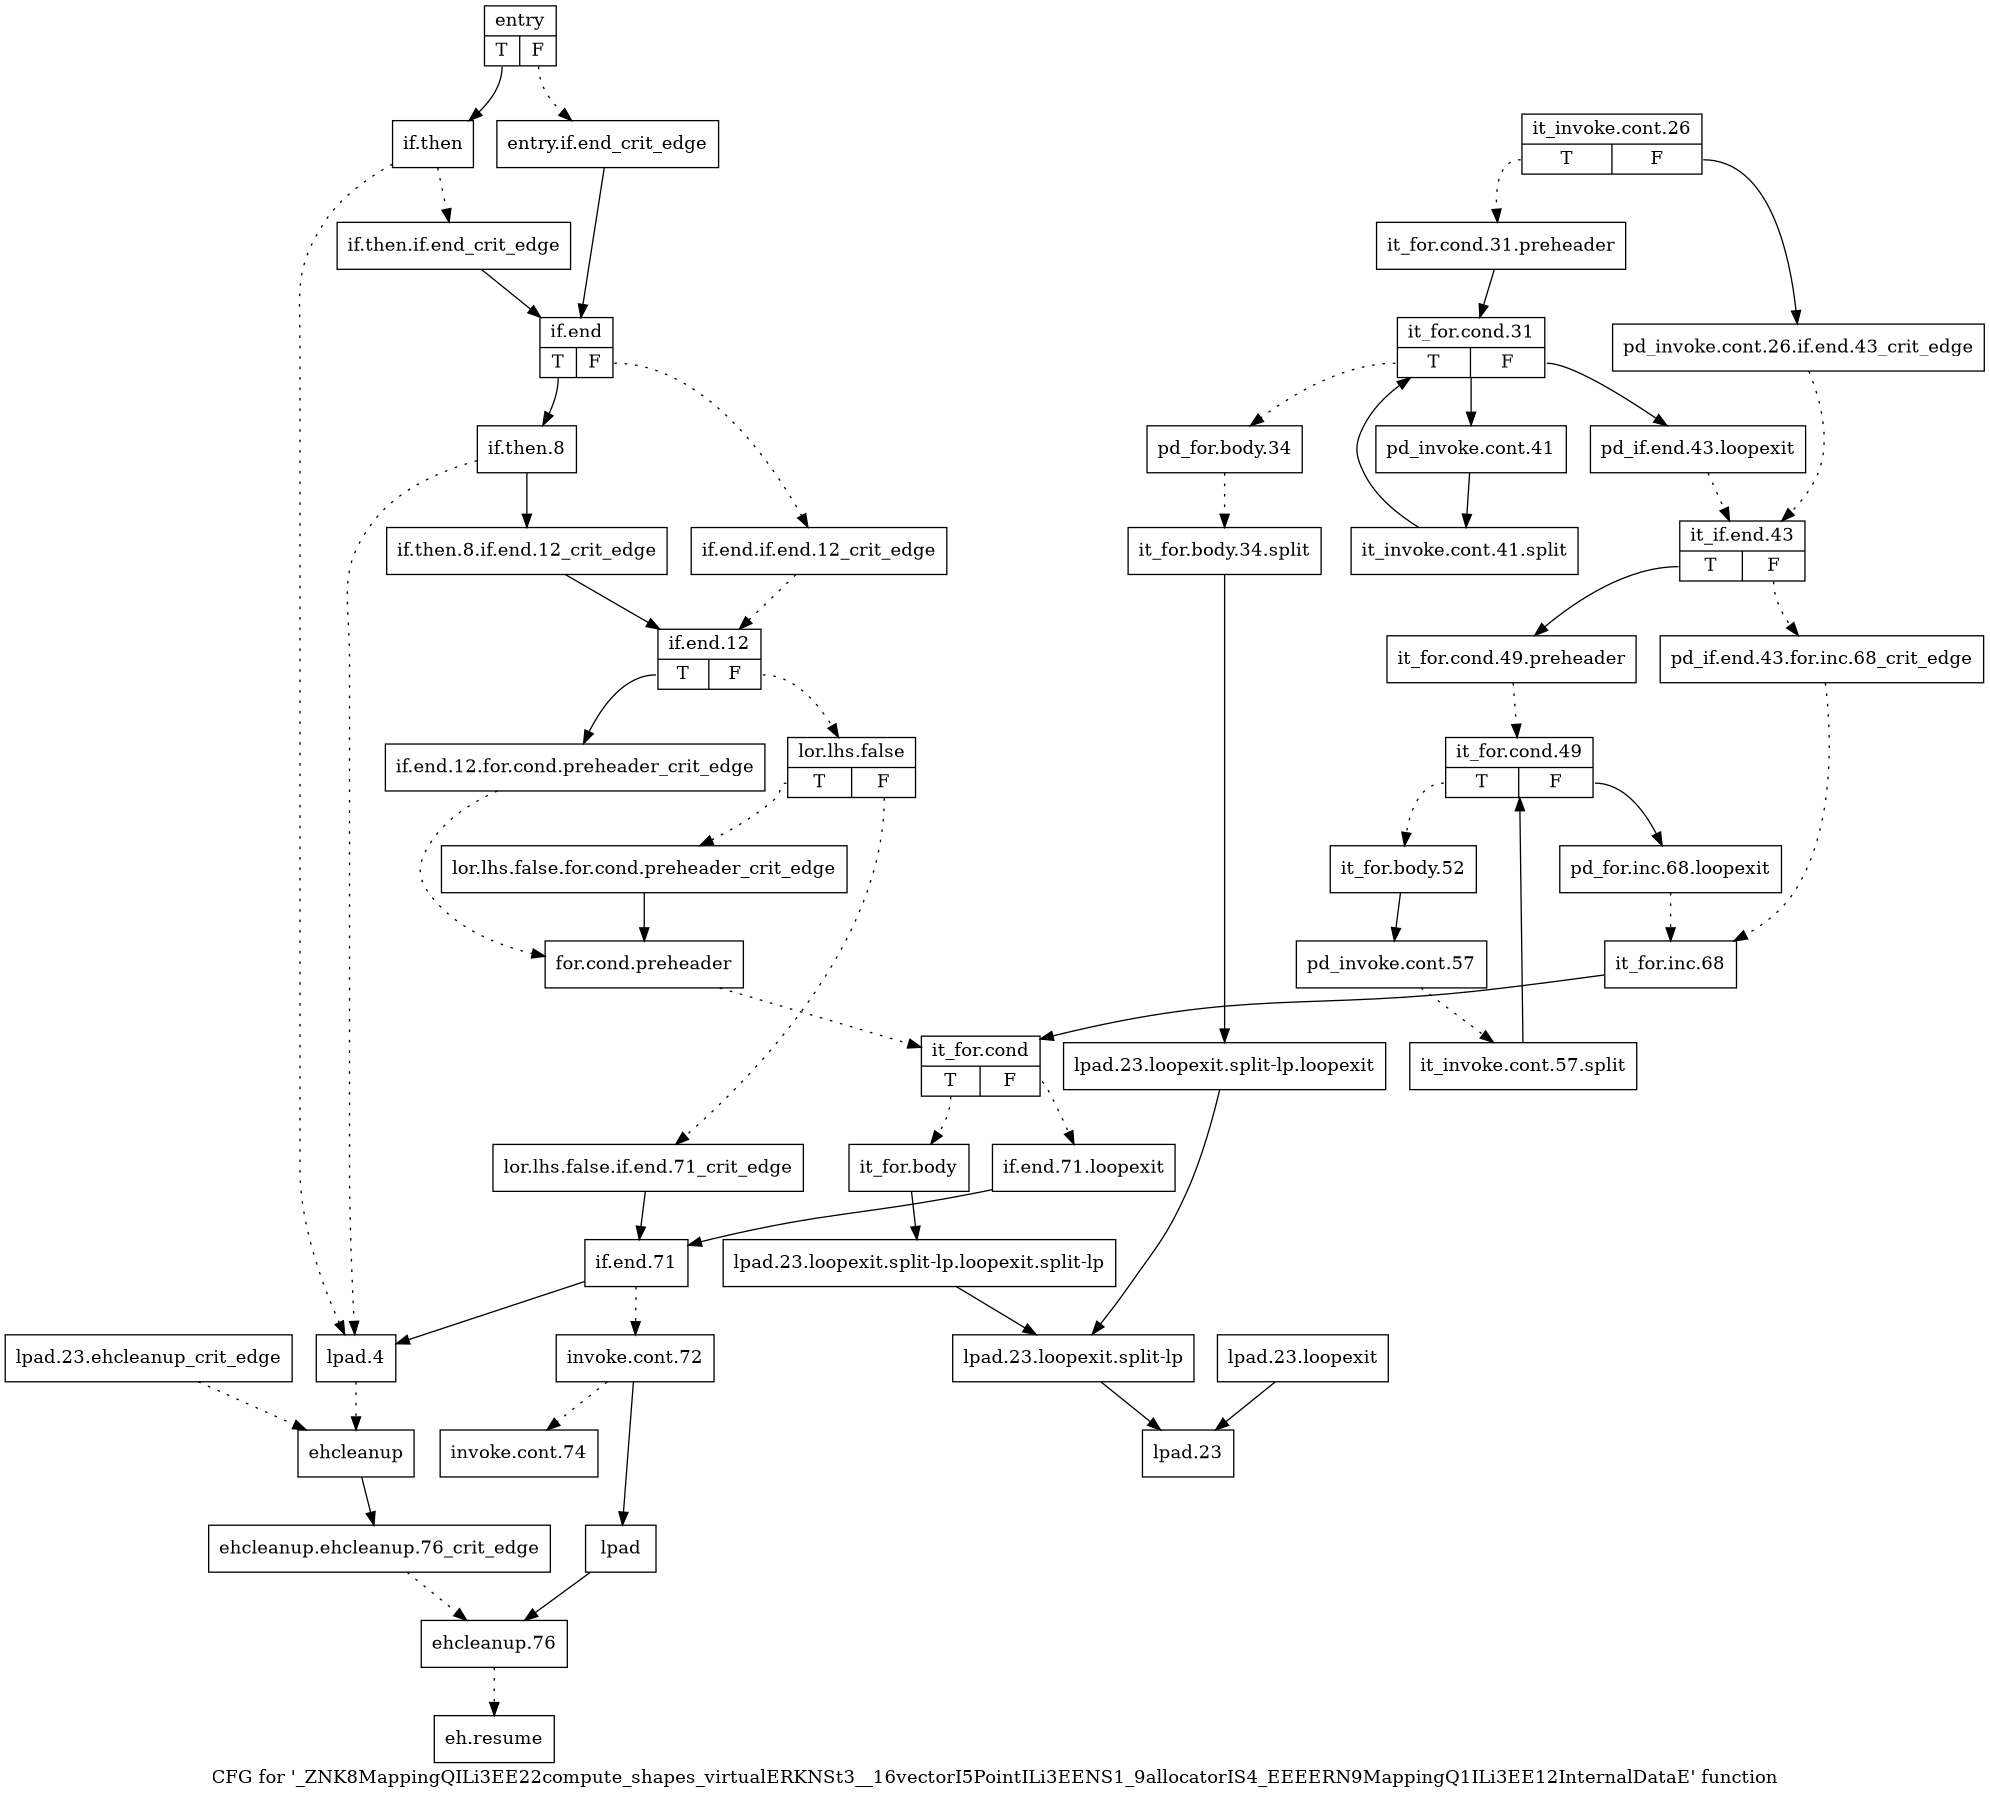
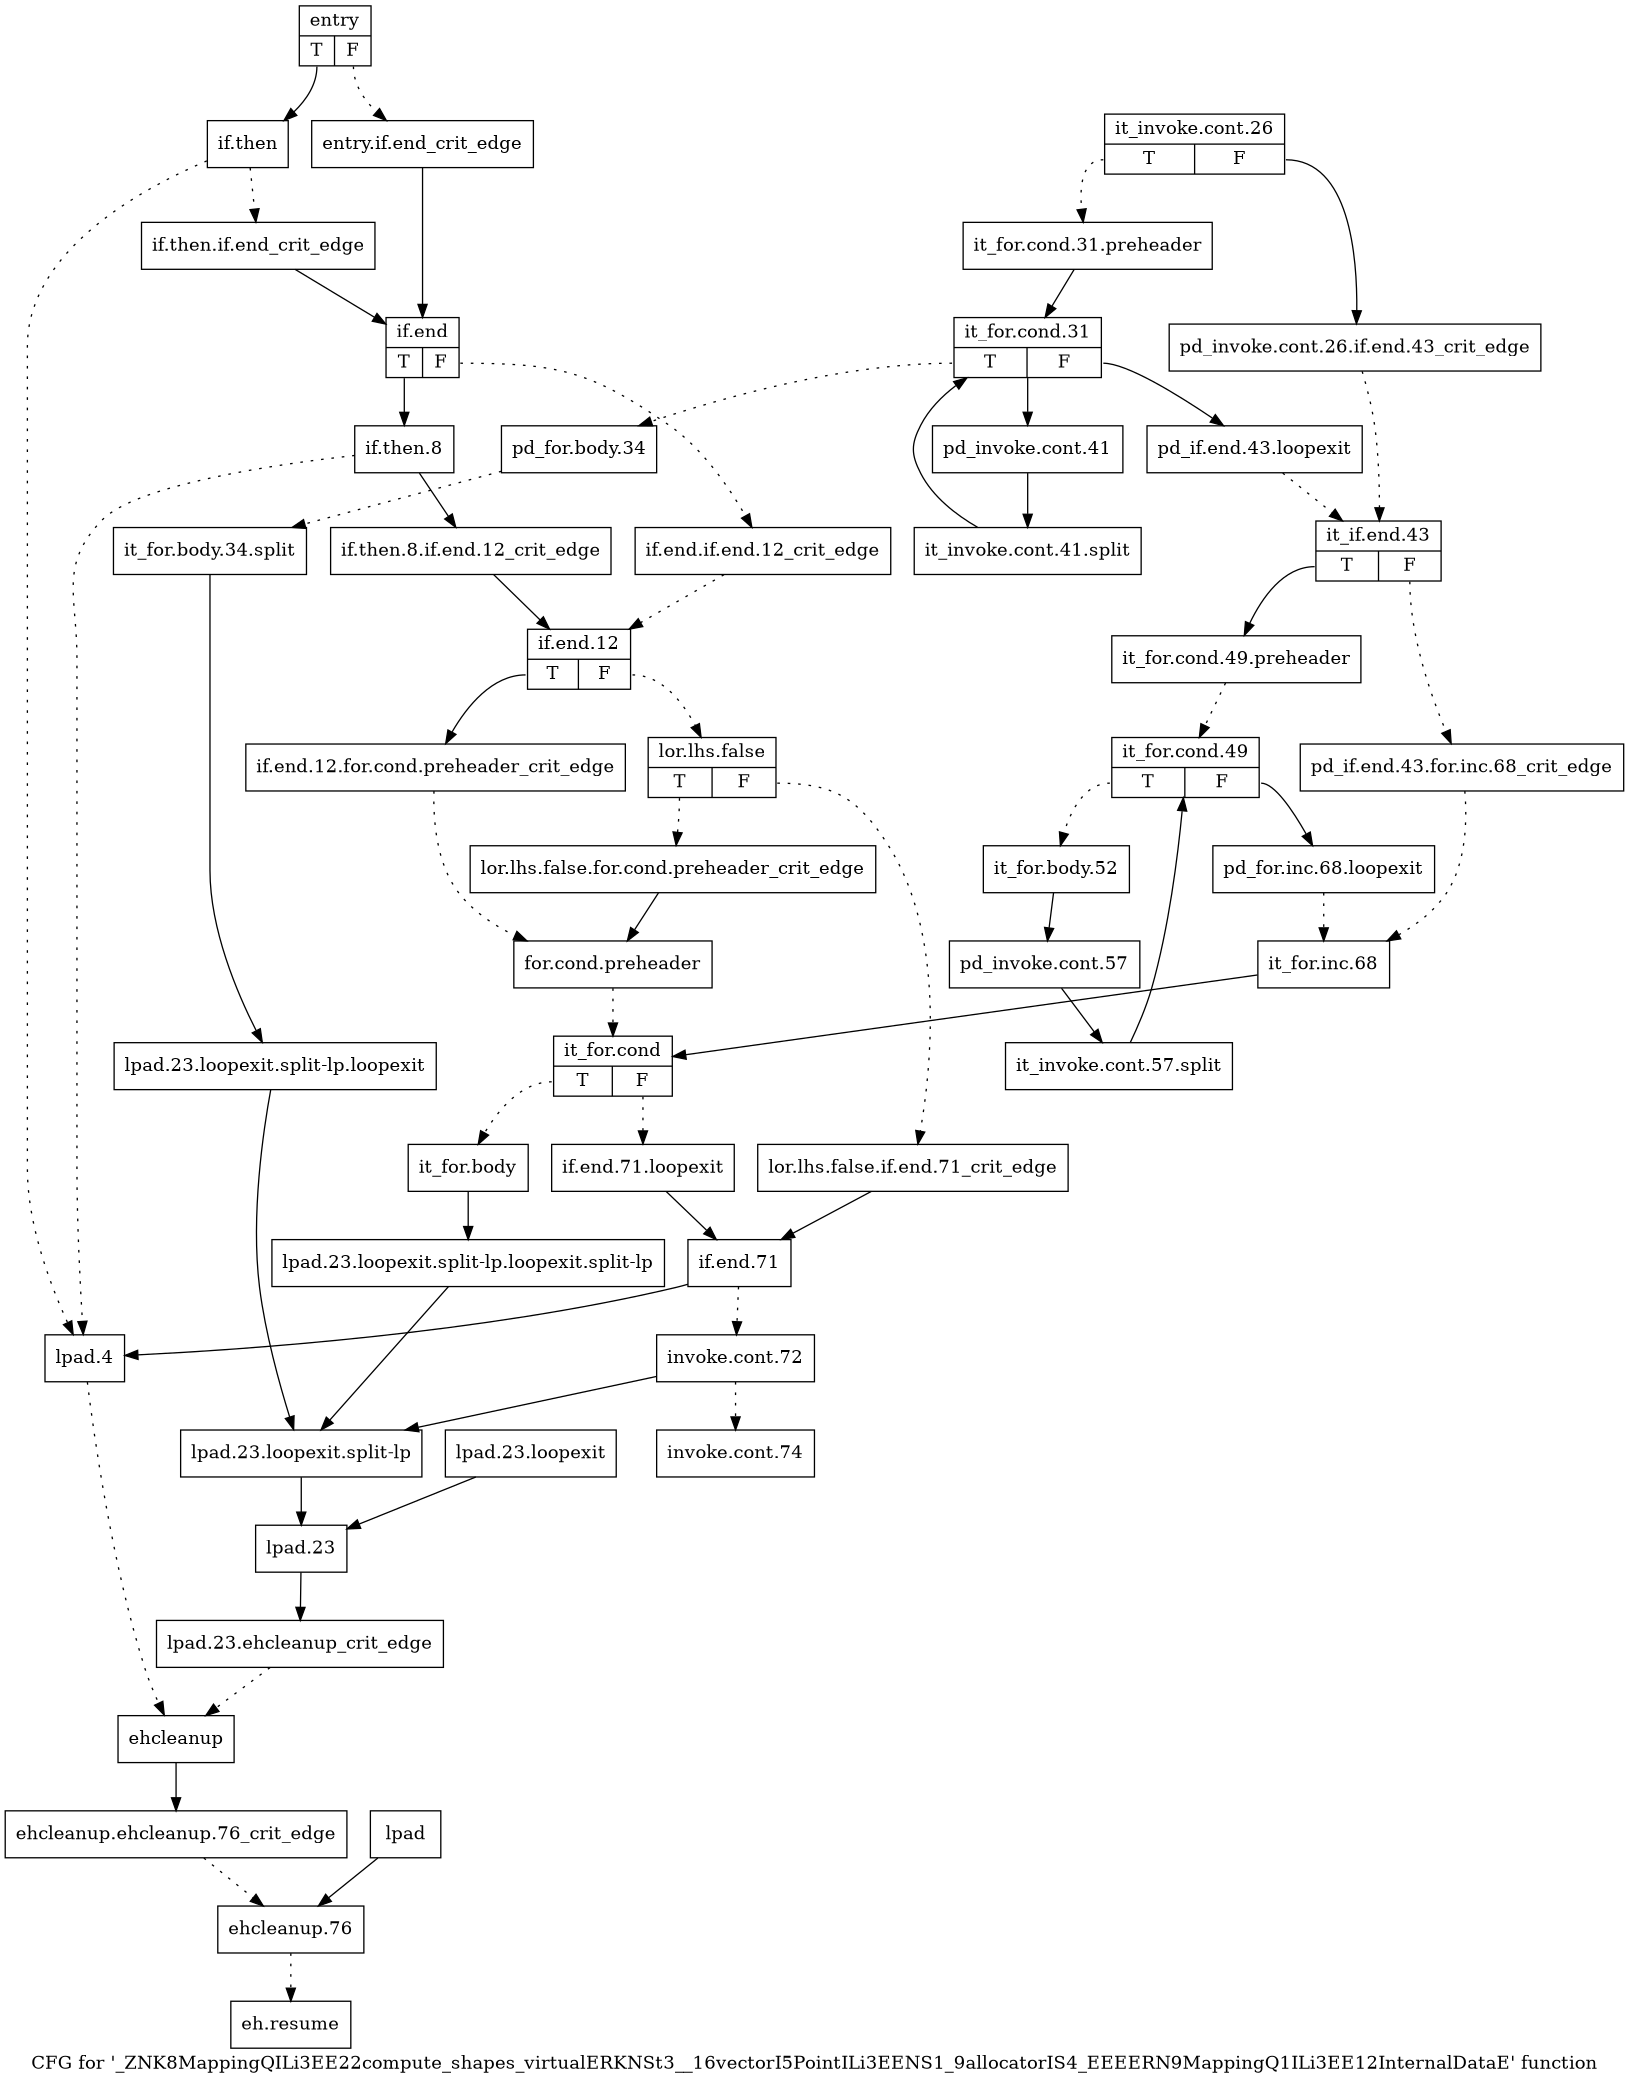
  digraph {
    label="CFG for '_ZNK8MappingQILi3EE22compute_shapes_virtualERKNSt3__16vectorI5PointILi3EENS1_9allocatorIS4_EEEERN9MappingQ1ILi3EE12InternalDataE' function"
    node [shape=record]
    edge [style=solid]
    n1 [label="{entry|{<s0>T|<s1>F}}"]
    n2 [label="{if.then}"]
    n3 [label="{entry.if.end_crit_edge}"]
    n4 [label="{if.then.if.end_crit_edge}"]
    n5 [label="{lpad.4}"]
    n6 [label="{if.end|{<s0>T|<s1>F}}"]
    n7 [label="{ehcleanup}"]
    n8 [label="{if.then.8}"]
    n9 [label="{if.end.if.end.12_crit_edge}"]
    n10 [label="{if.then.8.if.end.12_crit_edge}"]
    n11 [label="{if.end.12|{<s0>T|<s1>F}}"]
    n12 [label="{ehcleanup.ehcleanup.76_crit_edge}"]
    n13 [label="{lpad}"]
    n14 [label="{ehcleanup.76}"]
    n15 [label="{eh.resume}"]
    n16 [label="{if.end.12.for.cond.preheader_crit_edge}"]
    n17 [label="{lor.lhs.false|{<s0>T|<s1>F}}"]
    n18 [label="{for.cond.preheader}"]
    n19 [label="{lor.lhs.false.for.cond.preheader_crit_edge}"]
    n20 [label="{lor.lhs.false.if.end.71_crit_edge}"]
    n21 [label="{it_for.cond|{<s0>T|<s1>F}}"]
    n22 [label="{if.end.71}"]
    n23 [label="{it_for.body}"]
    n24 [label="{if.end.71.loopexit}"]
    n25 [label="{invoke.cont.72}"]
    n26 [label="{invoke.cont.74}"]
    n27 [label="{lpad.23.loopexit.split-lp.loopexit.split-lp}"]
    n28 [label="{it_invoke.cont.26|{<s0>T|<s1>F}}"]
    n29 [label="{it_for.cond.31.preheader}"]
    n30 [label="{pd_invoke.cont.26.if.end.43_crit_edge}"]
    n31 [label="{lpad.23.loopexit.split-lp}"]
    n32 [label="{it_for.cond.31|{<s0>T|<s1>F}}"]
    n33 [label="{it_if.end.43|{<s0>T|<s1>F}}"]
    n34 [label="{lpad.23}"]
    n35 [label="{pd_for.body.34}"]
    n36 [label="{pd_if.end.43.loopexit}"]
    n37 [label="{pd_invoke.cont.41}"]
    n38 [label="{it_for.cond.49.preheader}"]
    n39 [label="{pd_if.end.43.for.inc.68_crit_edge}"]
    n40 [label="{it_for.cond.49|{<s0>T|<s1>F}}"]
    n41 [label="{it_for.inc.68}"]
    n42 [label="{it_for.body.34.split}"]
    n43 [label="{lpad.23.loopexit.split-lp.loopexit}"]
    n44 [label="{it_invoke.cont.41.split}"]
    n45 [label="{lpad.23.loopexit}"]
    n46 [label="{lpad.23.ehcleanup_crit_edge}"]
    n47 [label="{it_for.body.52}"]
    n48 [label="{pd_for.inc.68.loopexit}"]
    n49 [label="{pd_invoke.cont.57}"]
    n50 [label="{it_invoke.cont.57.split}"]
    n1 -> n2 [tailport=s0]
    n1 -> n3 [style=dotted tailport=s1]
    n2 -> n4 [style=dotted]
    n2 -> n5 [style=dotted]
    n3 -> n6
    n4 -> n6
    n5 -> n7 [style=dotted]
    n6 -> n8 [tailport=s0]
    n6 -> n9 [style=dotted tailport=s1]
    n7 -> n12
    n8 -> n5 [style=dotted]
    n8 -> n10
    n9 -> n11 [style=dotted]
    n10 -> n11
    n11 -> n16 [tailport=s0]
    n11 -> n17 [style=dotted tailport=s1]
    n12 -> n14 [style=dotted]
    n13 -> n14
    n14 -> n15 [style=dotted]
    n16 -> n18 [style=dotted]
    n17 -> n19 [style=dotted tailport=s0]
    n17 -> n20 [style=dotted tailport=s1]
    n18 -> n21 [style=dotted]
    n19 -> n18
    n20 -> n22
    n21 -> n23 [style=dotted tailport=s0]
    n21 -> n24 [style=dotted tailport=s1]
    n22 -> n5
    n22 -> n25 [style=dotted]
    n23 -> n27
    n24 -> n22
-   n25 -> n13
+   n25 -> n31
    n25 -> n26 [style=dotted]
    n27 -> n31
    n28 -> n29 [style=dotted tailport=s0]
    n28 -> n30 [tailport=s1]
    n29 -> n32
    n30 -> n33 [style=dotted]
    n31 -> n34
    n32 -> n35 [style=dotted tailport=s0]
    n32 -> n36 [tailport=s1]
    n32 -> n37
    n33 -> n38 [tailport=s0]
    n33 -> n39 [style=dotted tailport=s1]
+   n34 -> n46
    n35 -> n42 [style=dotted]
    n36 -> n33 [style=dotted]
    n37 -> n44
    n38 -> n40 [style=dotted]
    n39 -> n41 [style=dotted]
    n40 -> n47 [style=dotted tailport=s0]
    n40 -> n48 [tailport=s1]
    n41 -> n21
    n42 -> n43
    n43 -> n31
    n44 -> n32
    n45 -> n34
    n46 -> n7 [style=dotted]
    n47 -> n49
    n48 -> n41 [style=dotted]
-   n49 -> n50 [style=dotted]
+   n49 -> n50
    n50 -> n40
  }
